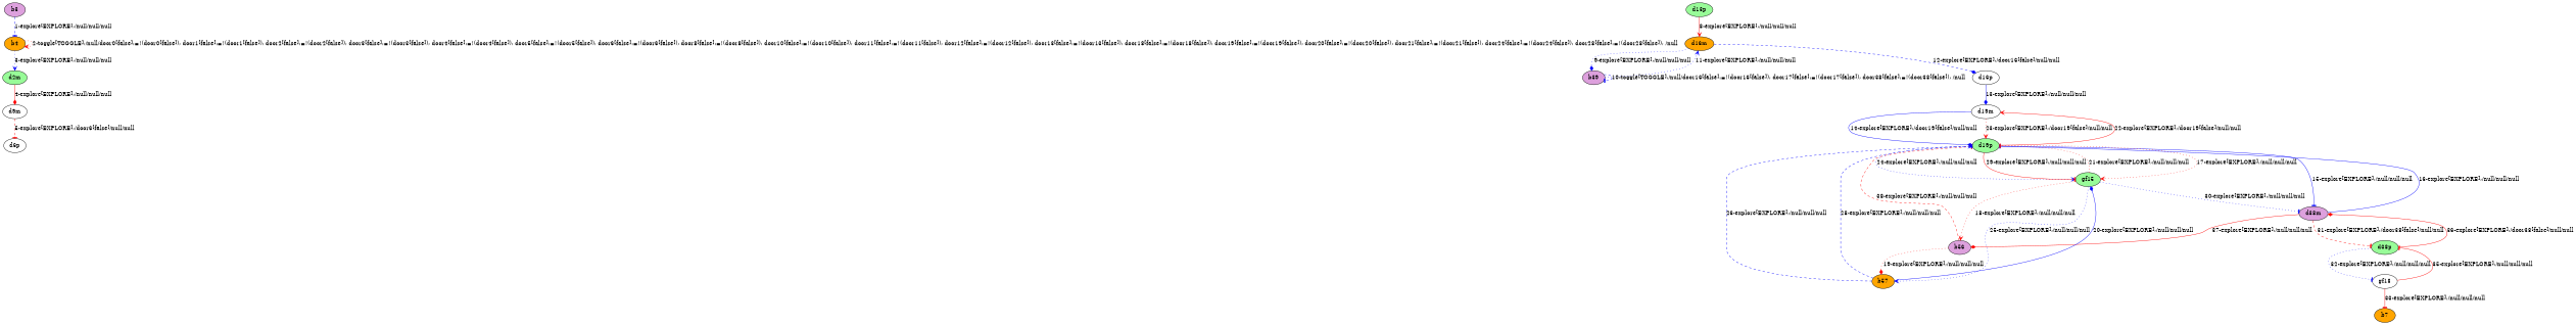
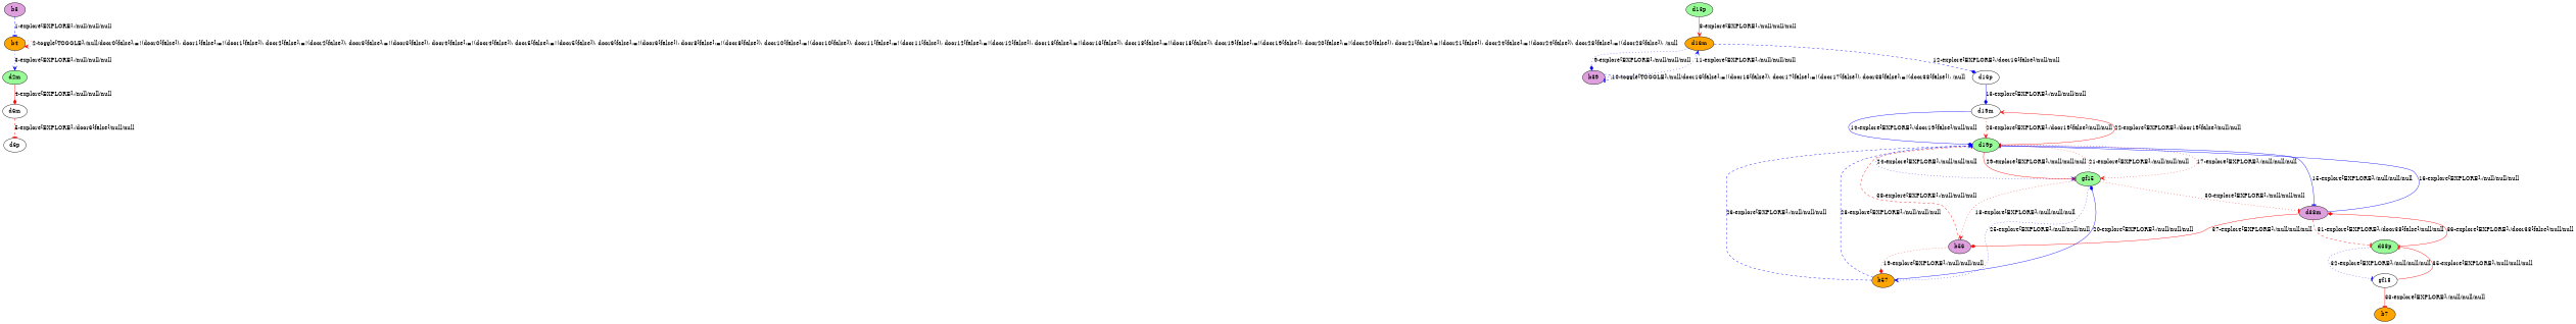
  digraph {
    node [fillcolor=palegreen style=filled]
    edge [arrowhead=tee color=red style=dotted]
    b4 [fillcolor=orange]
    b3 [fillcolor=plum]
    d2m
-   d6m [fillcolor=white label=d9m]
+   d6m [fillcolor=white]
    d6p [fillcolor=white]
    d13p
    d16m [fillcolor=orange]
    b39 [fillcolor=plum]
    d16p [fillcolor=white]
    d19m [fillcolor=white]
    d19p
    d38m [fillcolor=plum]
    gf15
    b56 [fillcolor=plum]
    d38p
    b57 [fillcolor=orange]
    gf18 [fillcolor=white]
    b7 [fillcolor=orange]
    b4 -> b4 [arrowhead=vee label="2-toggle[TOGGLE];/null/door0[false]:=!(door0[false]); door1[false]:=!(door1[false]); door2[false]:=!(door2[false]); door3[false]:=!(door3[false]); door4[false]:=!(door4[false]); door5[false]:=!(door5[false]); door6[false]:=!(door6[false]); door8[false]:=!(door8[false]); door10[false]:=!(door10[false]); door11[false]:=!(door11[false]); door12[false]:=!(door12[false]); door13[false]:=!(door13[false]); door18[false]:=!(door18[false]); door19[false]:=!(door19[false]); door20[false]:=!(door20[false]); door21[false]:=!(door21[false]); door24[false]:=!(door24[false]); door28[false]:=!(door28[false]); /null"]
    b4 -> d2m [arrowhead=vee color=blue label="3-explore[EXPLORE];/null/null/null"]
    b3 -> b4 [color=blue label="1-explore[EXPLORE];/null/null/null" style=dashed]
    d2m -> d6m [arrowhead=diamond label="4-explore[EXPLORE];/null/null/null" style=solid]
    d6m -> d6p [label="5-explore[EXPLORE];/door6[false]/null/null" style=dashed]
    d13p -> d16m [arrowhead=vee label="8-explore[EXPLORE];/null/null/null" style=solid]
    d16m -> b39 [arrowhead=diamond color=blue label="9-explore[EXPLORE];/null/null/null"]
    d16m -> d16p [arrowhead=diamond color=blue label="12-explore[EXPLORE];/door16[false]/null/null" style=dashed]
    b39 -> d16m [arrowhead=vee color=blue label="11-explore[EXPLORE];/null/null/null"]
    b39 -> b39 [color=blue label="10-toggle[TOGGLE];/null/door16[false]:=!(door16[false]); door17[false]:=!(door17[false]); door38[false]:=!(door38[false]); /null" style=dashed]
    d16p -> d19m [arrowhead=diamond color=blue label="13-explore[EXPLORE];/null/null/null" style=solid]
    d19m -> d19p [arrowhead=diamond color=blue label="14-explore[EXPLORE];/door19[false]/null/null" style=solid]
    d19m -> d19p [arrowhead=vee label="23-explore[EXPLORE];/door19[false]/null/null"]
    d19p -> d19m [arrowhead=vee label="22-explore[EXPLORE];/door19[false]/null/null" style=solid]
    d19p -> d38m [color=blue label="15-explore[EXPLORE];/null/null/null" style=solid]
    d19p -> gf15 [arrowhead=vee label="17-explore[EXPLORE];/null/null/null"]
    d19p -> gf15 [arrowhead=vee color=blue label="24-explore[EXPLORE];/null/null/null"]
    d19p -> gf15 [label="29-explore[EXPLORE];/null/null/null" style=solid]
    d38m -> d19p [color=blue label="16-explore[EXPLORE];/null/null/null" style=solid]
    d38m -> b56 [arrowhead=diamond label="37-explore[EXPLORE];/null/null/null" style=solid]
    d38m -> d38p [label="31-explore[EXPLORE];/door38[false]/null/null" style=dashed]
    gf15 -> d19p [label="21-explore[EXPLORE];/null/null/null"]
-   gf15 -> d38m [color=blue label="30-explore[EXPLORE];/null/null/null"]
+   gf15 -> d38m [label="30-explore[EXPLORE];/null/null/null"]
    gf15 -> b56 [arrowhead=vee label="18-explore[EXPLORE];/null/null/null"]
    gf15 -> b57 [arrowhead=vee color=blue label="25-explore[EXPLORE];/null/null/null"]
    b56 -> d19p [label="38-explore[EXPLORE];/null/null/null" style=dashed]
    b56 -> b57 [arrowhead=diamond label="19-explore[EXPLORE];/null/null/null"]
    d38p -> d38m [arrowhead=diamond label="36-explore[EXPLORE];/door38[false]/null/null" style=solid]
    d38p -> gf18 [color=blue label="32-explore[EXPLORE];/null/null/null"]
    b57 -> d19p [arrowhead=vee color=blue label="26-explore[EXPLORE];/null/null/null" style=dashed]
    b57 -> d19p [color=blue label="28-explore[EXPLORE];/null/null/null" style=dashed]
    b57 -> gf15 [arrowhead=diamond color=blue label="20-explore[EXPLORE];/null/null/null" style=solid]
    gf18 -> d38p [label="35-explore[EXPLORE];/null/null/null" style=solid]
    gf18 -> b7 [label="33-explore[EXPLORE];/null/null/null" style=solid]
  }
